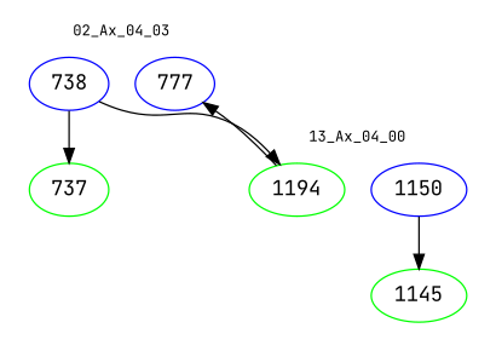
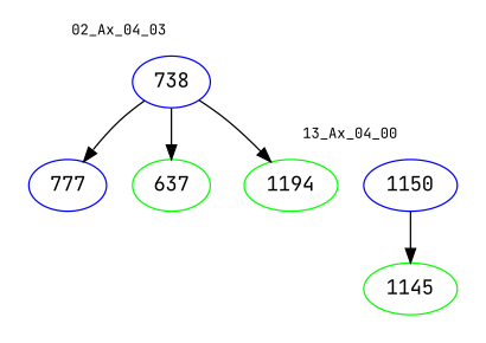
  digraph {
    fontname="JetBrains Mono"
    node [color=blue fontname="JetBrains Mono"]
    edge [color=black fontname="JetBrains Mono"]
    n1 [label=738]
    n2 [label=777]
-   n3 [color=green label=737]
+   n3 [color=green label=637]
    n4 [label=1150]
    n5 [color=green label=1145]
    n6 [color=green label=1194]
    subgraph cluster_1 {
      color=white
      fontsize=10
      label="02_Ax_04_03"
      n1
      n2
      n3
    }
    subgraph cluster_2 {
      color=white
      fontsize=10
      label="13_Ax_04_00"
      n4
      n5
      n6
    }
-   n6 -> n2
+   n1 -> n2
    n1 -> n3
    n1 -> n6
    n4 -> n5
  }
